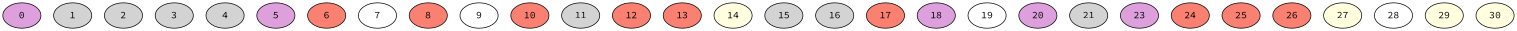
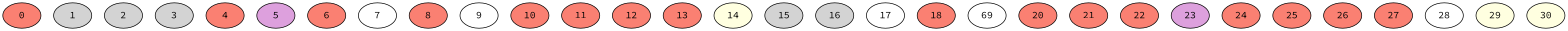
  digraph {
    fontname="Source Code Pro"
    node [Weight=6 style=filled fillcolor=salmon fontname="Source Code Pro"]
-   0 [Weight=5 fillcolor=plum]
+   0 [Weight=5]
    1 [fillcolor=lightgrey]
    2 [Weight=5 fillcolor=lightgrey]
    3 [fillcolor=lightgrey]
-   4 [Weight=4 fillcolor=lightgrey]
+   4 [Weight=4]
    5 [Weight=7 fillcolor=plum]
    6 [Weight=7]
    7 [Weight=8 fillcolor=white]
    8
    9 [Weight=5 fillcolor=white]
    10
-   11 [Weight=4 fillcolor=lightgrey]
+   11 [Weight=4]
    12 [Weight=7]
    13 [Weight=7]
    14 [Weight=8 fillcolor=lightyellow]
    15 [fillcolor=lightgrey]
    16 [Weight=5 fillcolor=lightgrey]
-   17
-   18 [Weight=4 fillcolor=plum]
-   19 [Weight=7 fillcolor=white]
-   20 [Weight=7 fillcolor=plum]
-   21 [Weight=8 fillcolor=lightgrey]
+   17 [fillcolor=white]
+   18 [Weight=4]
+   19 [Weight=7 fillcolor=white label=69]
+   20 [Weight=7]
+   21 [Weight=8]
+   22
    23 [Weight=4 fillcolor=plum]
    24 [Weight=7]
    25 [Weight=7]
    26 [Weight=8]
-   27 [fillcolor=lightyellow]
+   27
    28 [Weight=5 fillcolor=white]
    29 [fillcolor=lightyellow]
    30 [Weight=4 fillcolor=lightyellow]
  }
